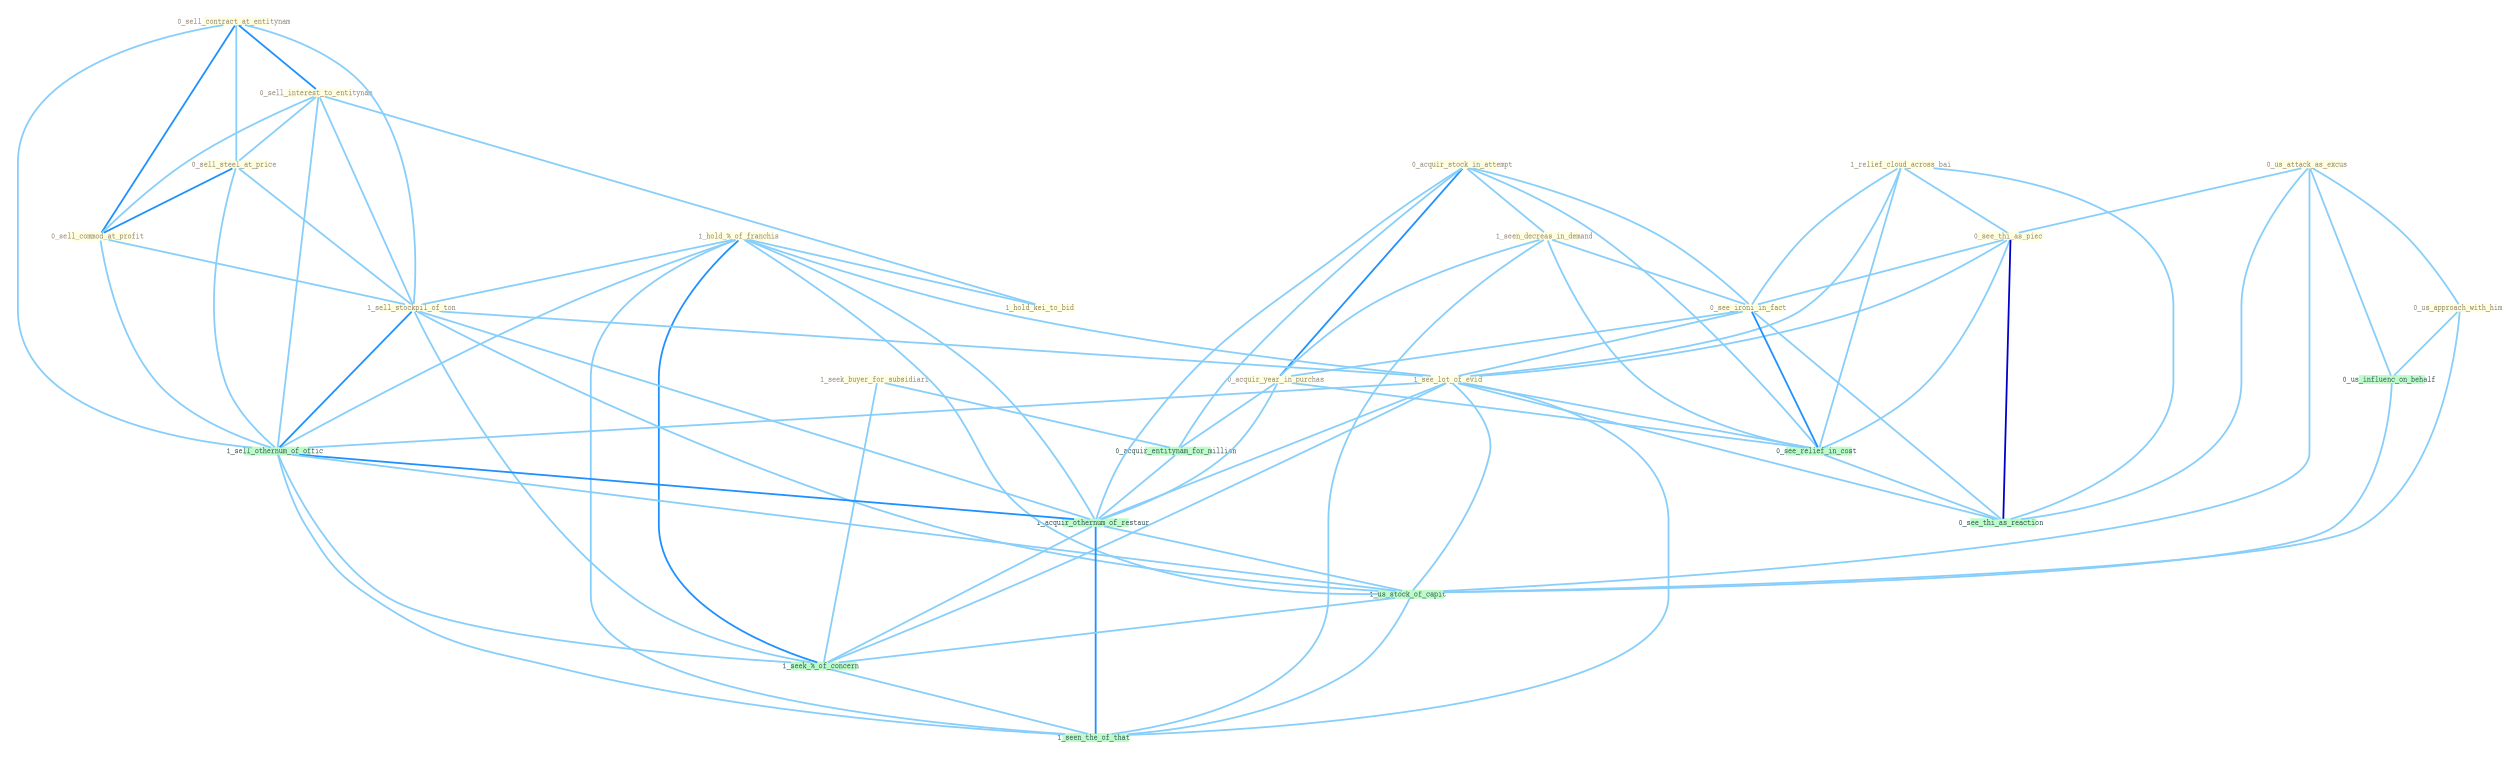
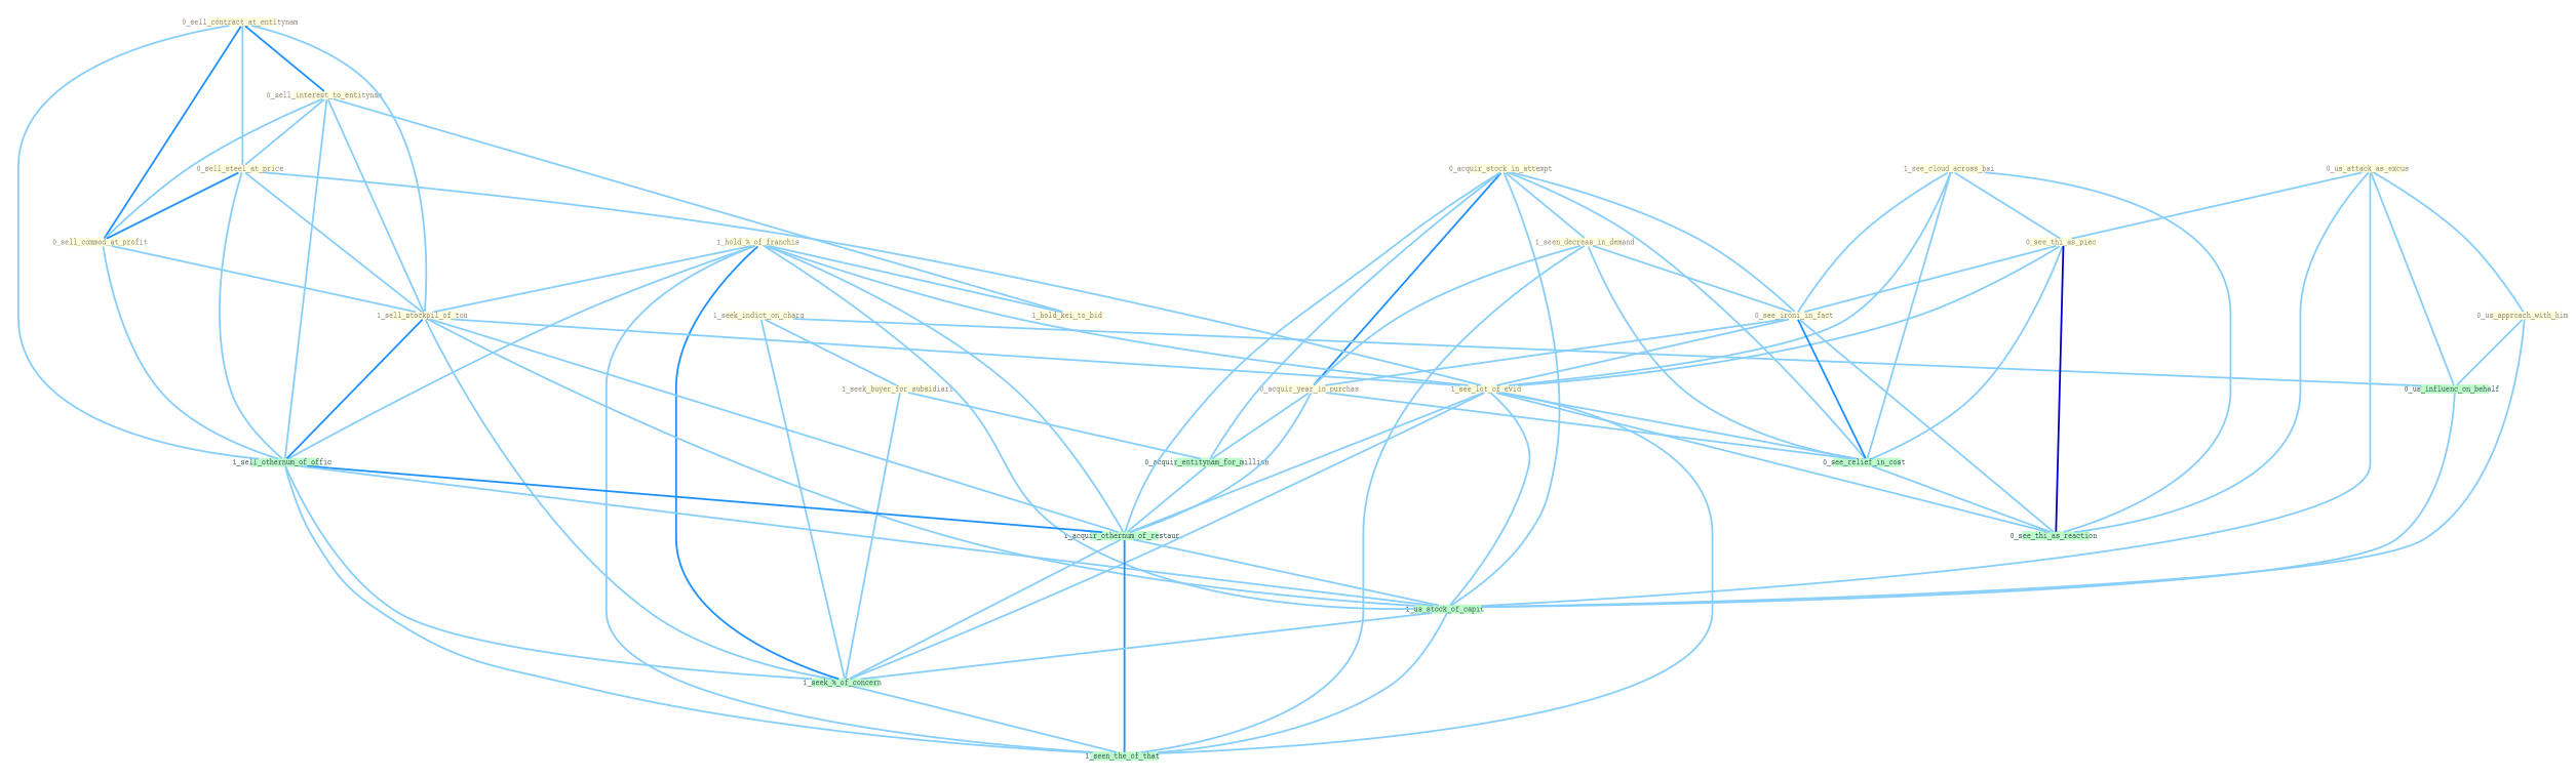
  graph {
    fontname="Courier Prime"
    node [color="#ffffe0" fixedsize=true fontcolor="#8b7d6b" fontname="Courier Prime" fontsize=4 shape=polygon style=filled]
    edge [color="#87cefa" fontname="Courier Prime" w=1]
    "0_sell_contract_at_entitynam " [height=.06 width=.5]
    "0_sell_interest_to_entitynam " [height=.06 width=.5]
    "0_acquir_stock_in_attempt " [height=.06 width=.5]
-   "1_see_cloud_across_bai " [height=.06 width=.5 label="1_relief_cloud_across_bai"]
+   "1_see_cloud_across_bai " [height=.06 width=.5]
+   "1_seek_indict_on_charg " [height=.06 width=.5]
    "0_sell_steel_at_price " [height=.06 width=.5]
    "0_us_attack_as_excus " [height=.06 width=.5]
    "1_seen_decreas_in_demand " [height=.06 width=.5]
    "0_see_thi_as_piec " [height=.06 width=.5]
    "1_seek_buyer_for_subsidiari " [height=.06 width=.5]
    "0_us_approach_with_him " [height=.06 width=.5]
    "1_hold_%_of_franchis " [height=.06 width=.5]
    "1_hold_kei_to_bid " [height=.06 width=.5]
    "0_see_ironi_in_fact " [height=.06 width=.5]
    "0_sell_commod_at_profit " [height=.06 width=.5]
    "1_sell_stockpil_of_ton " [height=.06 width=.5]
    "0_acquir_year_in_purchas " [height=.06 width=.5]
    "1_see_lot_of_evid " [height=.06 width=.5]
    "1_sell_othernum_of_offic " [color="#BDFCC9" fontcolor="#2f4f4f" height=.06 width=.5]
    "0_acquir_entitynam_for_million " [color="#BDFCC9" fontcolor="#2f4f4f" height=.06 width=.5]
    "0_see_relief_in_cost " [color="#BDFCC9" fontcolor="#2f4f4f" height=.06 width=.5]
    "1_acquir_othernum_of_restaur " [color="#BDFCC9" fontcolor="#2f4f4f" height=.06 width=.5]
    "1_us_stock_of_capit " [color="#BDFCC9" fontcolor="#2f4f4f" height=.06 width=.5]
    "0_see_thi_as_reaction " [color="#BDFCC9" fontcolor="#2f4f4f" height=.06 width=.5]
    "0_us_influenc_on_behalf " [color="#BDFCC9" fontcolor="#2f4f4f" height=.06 width=.5]
    "1_seek_%_of_concern " [color="#BDFCC9" fontcolor="#2f4f4f" height=.06 width=.5]
    "1_seen_the_of_that " [color="#BDFCC9" fontcolor="#2f4f4f" height=.06 width=.5]
    subgraph sub_1 {
      "0_sell_contract_at_entitynam "
      "0_sell_interest_to_entitynam "
      "0_acquir_stock_in_attempt "
      "1_see_cloud_across_bai "
+     "1_seek_indict_on_charg "
      "0_sell_steel_at_price "
      "0_us_attack_as_excus "
      "1_seen_decreas_in_demand "
      "0_see_thi_as_piec "
      "1_seek_buyer_for_subsidiari "
      "0_us_approach_with_him "
      "1_hold_%_of_franchis "
      "1_hold_kei_to_bid "
      "0_see_ironi_in_fact "
      "0_sell_commod_at_profit "
      "1_sell_stockpil_of_ton "
      "0_acquir_year_in_purchas "
      "1_see_lot_of_evid "
    }
    subgraph sub_2 {
    }
    "0_sell_contract_at_entitynam " -- "0_sell_interest_to_entitynam " [color="#1e90ff" w=2]
    "0_sell_contract_at_entitynam " -- "0_sell_steel_at_price " [w=2]
    "0_sell_contract_at_entitynam " -- "0_sell_commod_at_profit " [color="#1e90ff" w=2]
    "0_sell_contract_at_entitynam " -- "1_sell_stockpil_of_ton "
    "0_sell_contract_at_entitynam " -- "1_sell_othernum_of_offic "
    "0_sell_interest_to_entitynam " -- "0_sell_steel_at_price "
    "0_sell_interest_to_entitynam " -- "1_hold_kei_to_bid "
    "0_sell_interest_to_entitynam " -- "0_sell_commod_at_profit "
    "0_sell_interest_to_entitynam " -- "1_sell_stockpil_of_ton "
    "0_sell_interest_to_entitynam " -- "1_sell_othernum_of_offic "
    "0_acquir_stock_in_attempt " -- "1_seen_decreas_in_demand "
    "0_acquir_stock_in_attempt " -- "0_see_ironi_in_fact "
    "0_acquir_stock_in_attempt " -- "0_acquir_year_in_purchas " [color="#1e90ff" w=2]
    "0_acquir_stock_in_attempt " -- "0_acquir_entitynam_for_million "
    "0_acquir_stock_in_attempt " -- "0_see_relief_in_cost "
    "0_acquir_stock_in_attempt " -- "1_acquir_othernum_of_restaur "
+   "0_acquir_stock_in_attempt " -- "1_us_stock_of_capit "
    "1_see_cloud_across_bai " -- "0_see_thi_as_piec "
    "1_see_cloud_across_bai " -- "0_see_ironi_in_fact "
    "1_see_cloud_across_bai " -- "1_see_lot_of_evid "
    "1_see_cloud_across_bai " -- "0_see_relief_in_cost "
    "1_see_cloud_across_bai " -- "0_see_thi_as_reaction "
+   "1_seek_indict_on_charg " -- "1_seek_buyer_for_subsidiari "
+   "1_seek_indict_on_charg " -- "0_us_influenc_on_behalf "
+   "1_seek_indict_on_charg " -- "1_seek_%_of_concern "
    "0_sell_steel_at_price " -- "0_sell_commod_at_profit " [color="#1e90ff" w=2]
    "0_sell_steel_at_price " -- "1_sell_stockpil_of_ton "
    "0_sell_steel_at_price " -- "1_sell_othernum_of_offic "
    "0_us_attack_as_excus " -- "0_see_thi_as_piec "
    "0_us_attack_as_excus " -- "0_us_approach_with_him "
    "0_us_attack_as_excus " -- "1_us_stock_of_capit "
    "0_us_attack_as_excus " -- "0_see_thi_as_reaction "
    "0_us_attack_as_excus " -- "0_us_influenc_on_behalf "
    "1_seen_decreas_in_demand " -- "0_see_ironi_in_fact "
    "1_seen_decreas_in_demand " -- "0_acquir_year_in_purchas "
    "1_seen_decreas_in_demand " -- "0_see_relief_in_cost "
    "1_seen_decreas_in_demand " -- "1_seen_the_of_that "
    "0_see_thi_as_piec " -- "0_see_ironi_in_fact "
    "0_see_thi_as_piec " -- "1_see_lot_of_evid "
    "0_see_thi_as_piec " -- "0_see_relief_in_cost "
    "0_see_thi_as_piec " -- "0_see_thi_as_reaction " [color="#0000cd" w=3]
    "1_seek_buyer_for_subsidiari " -- "0_acquir_entitynam_for_million "
    "1_seek_buyer_for_subsidiari " -- "1_seek_%_of_concern "
    "0_us_approach_with_him " -- "1_us_stock_of_capit "
    "0_us_approach_with_him " -- "0_us_influenc_on_behalf "
    "1_hold_%_of_franchis " -- "1_hold_kei_to_bid "
    "1_hold_%_of_franchis " -- "1_sell_stockpil_of_ton "
    "1_hold_%_of_franchis " -- "1_see_lot_of_evid "
    "1_hold_%_of_franchis " -- "1_sell_othernum_of_offic "
    "1_hold_%_of_franchis " -- "1_acquir_othernum_of_restaur "
    "1_hold_%_of_franchis " -- "1_us_stock_of_capit "
    "1_hold_%_of_franchis " -- "1_seek_%_of_concern " [color="#1e90ff" w=2]
    "1_hold_%_of_franchis " -- "1_seen_the_of_that "
    "0_see_ironi_in_fact " -- "0_acquir_year_in_purchas "
    "0_see_ironi_in_fact " -- "1_see_lot_of_evid "
    "0_see_ironi_in_fact " -- "0_see_relief_in_cost " [color="#1e90ff" w=2]
    "0_see_ironi_in_fact " -- "0_see_thi_as_reaction "
    "0_sell_commod_at_profit " -- "1_sell_stockpil_of_ton "
    "0_sell_commod_at_profit " -- "1_sell_othernum_of_offic "
    "1_sell_stockpil_of_ton " -- "1_see_lot_of_evid "
    "1_sell_stockpil_of_ton " -- "1_sell_othernum_of_offic " [color="#1e90ff" w=2]
    "1_sell_stockpil_of_ton " -- "1_acquir_othernum_of_restaur "
    "1_sell_stockpil_of_ton " -- "1_us_stock_of_capit "
    "1_sell_stockpil_of_ton " -- "1_seek_%_of_concern "
    "0_acquir_year_in_purchas " -- "0_acquir_entitynam_for_million "
    "0_acquir_year_in_purchas " -- "0_see_relief_in_cost "
    "0_acquir_year_in_purchas " -- "1_acquir_othernum_of_restaur "
-   "1_see_lot_of_evid " -- "1_sell_othernum_of_offic "
+   "1_see_lot_of_evid " -- "0_sell_steel_at_price "
    "1_see_lot_of_evid " -- "0_see_relief_in_cost "
    "1_see_lot_of_evid " -- "1_acquir_othernum_of_restaur "
    "1_see_lot_of_evid " -- "1_us_stock_of_capit "
    "1_see_lot_of_evid " -- "0_see_thi_as_reaction "
    "1_see_lot_of_evid " -- "1_seek_%_of_concern "
    "1_see_lot_of_evid " -- "1_seen_the_of_that "
    "1_sell_othernum_of_offic " -- "1_acquir_othernum_of_restaur " [color="#1e90ff" w=2]
    "1_sell_othernum_of_offic " -- "1_us_stock_of_capit "
    "1_sell_othernum_of_offic " -- "1_seek_%_of_concern "
    "1_sell_othernum_of_offic " -- "1_seen_the_of_that "
    "0_acquir_entitynam_for_million " -- "1_acquir_othernum_of_restaur "
    "0_see_relief_in_cost " -- "0_see_thi_as_reaction "
    "1_acquir_othernum_of_restaur " -- "1_us_stock_of_capit "
    "1_acquir_othernum_of_restaur " -- "1_seek_%_of_concern "
    "1_acquir_othernum_of_restaur " -- "1_seen_the_of_that " [color="#1e90ff"]
    "1_us_stock_of_capit " -- "1_seek_%_of_concern "
    "1_us_stock_of_capit " -- "1_seen_the_of_that "
    "0_us_influenc_on_behalf " -- "1_us_stock_of_capit "
    "1_seek_%_of_concern " -- "1_seen_the_of_that "
  }
